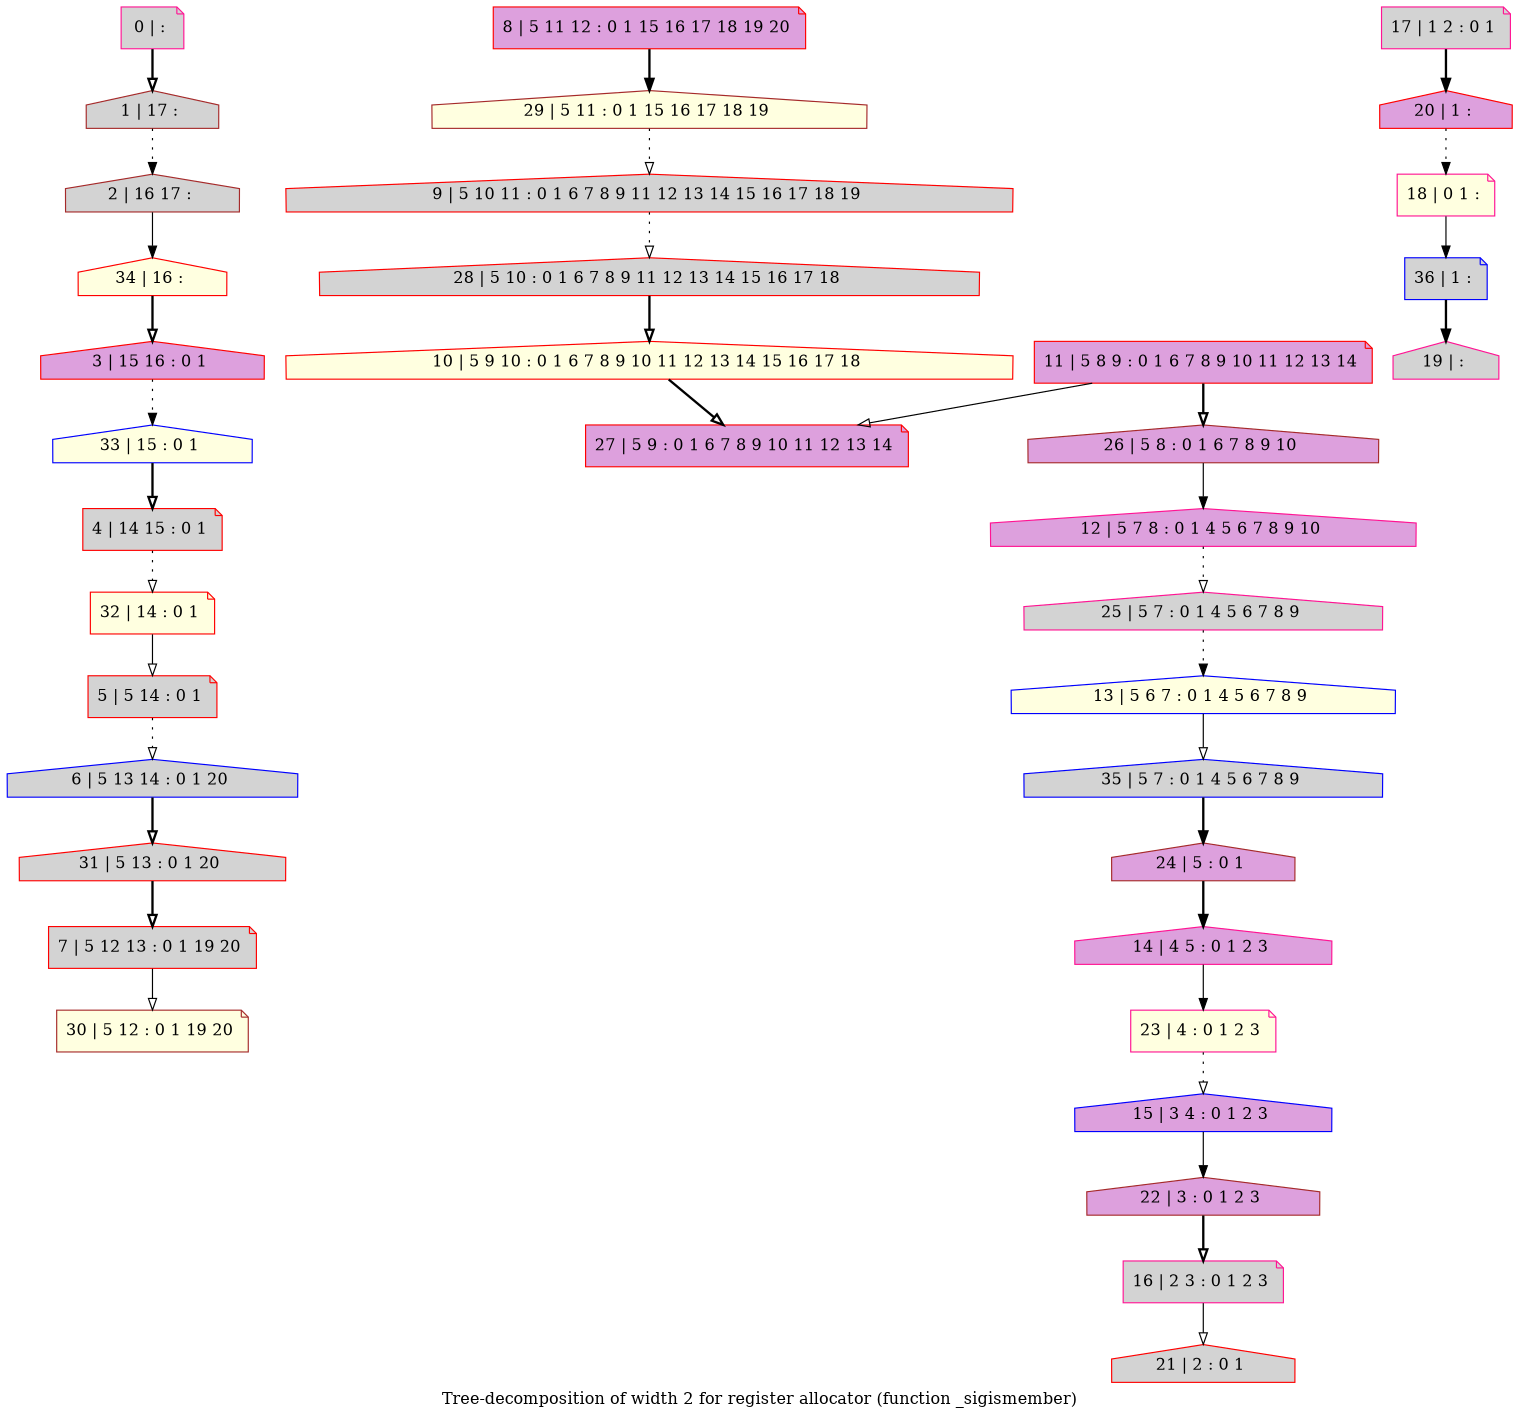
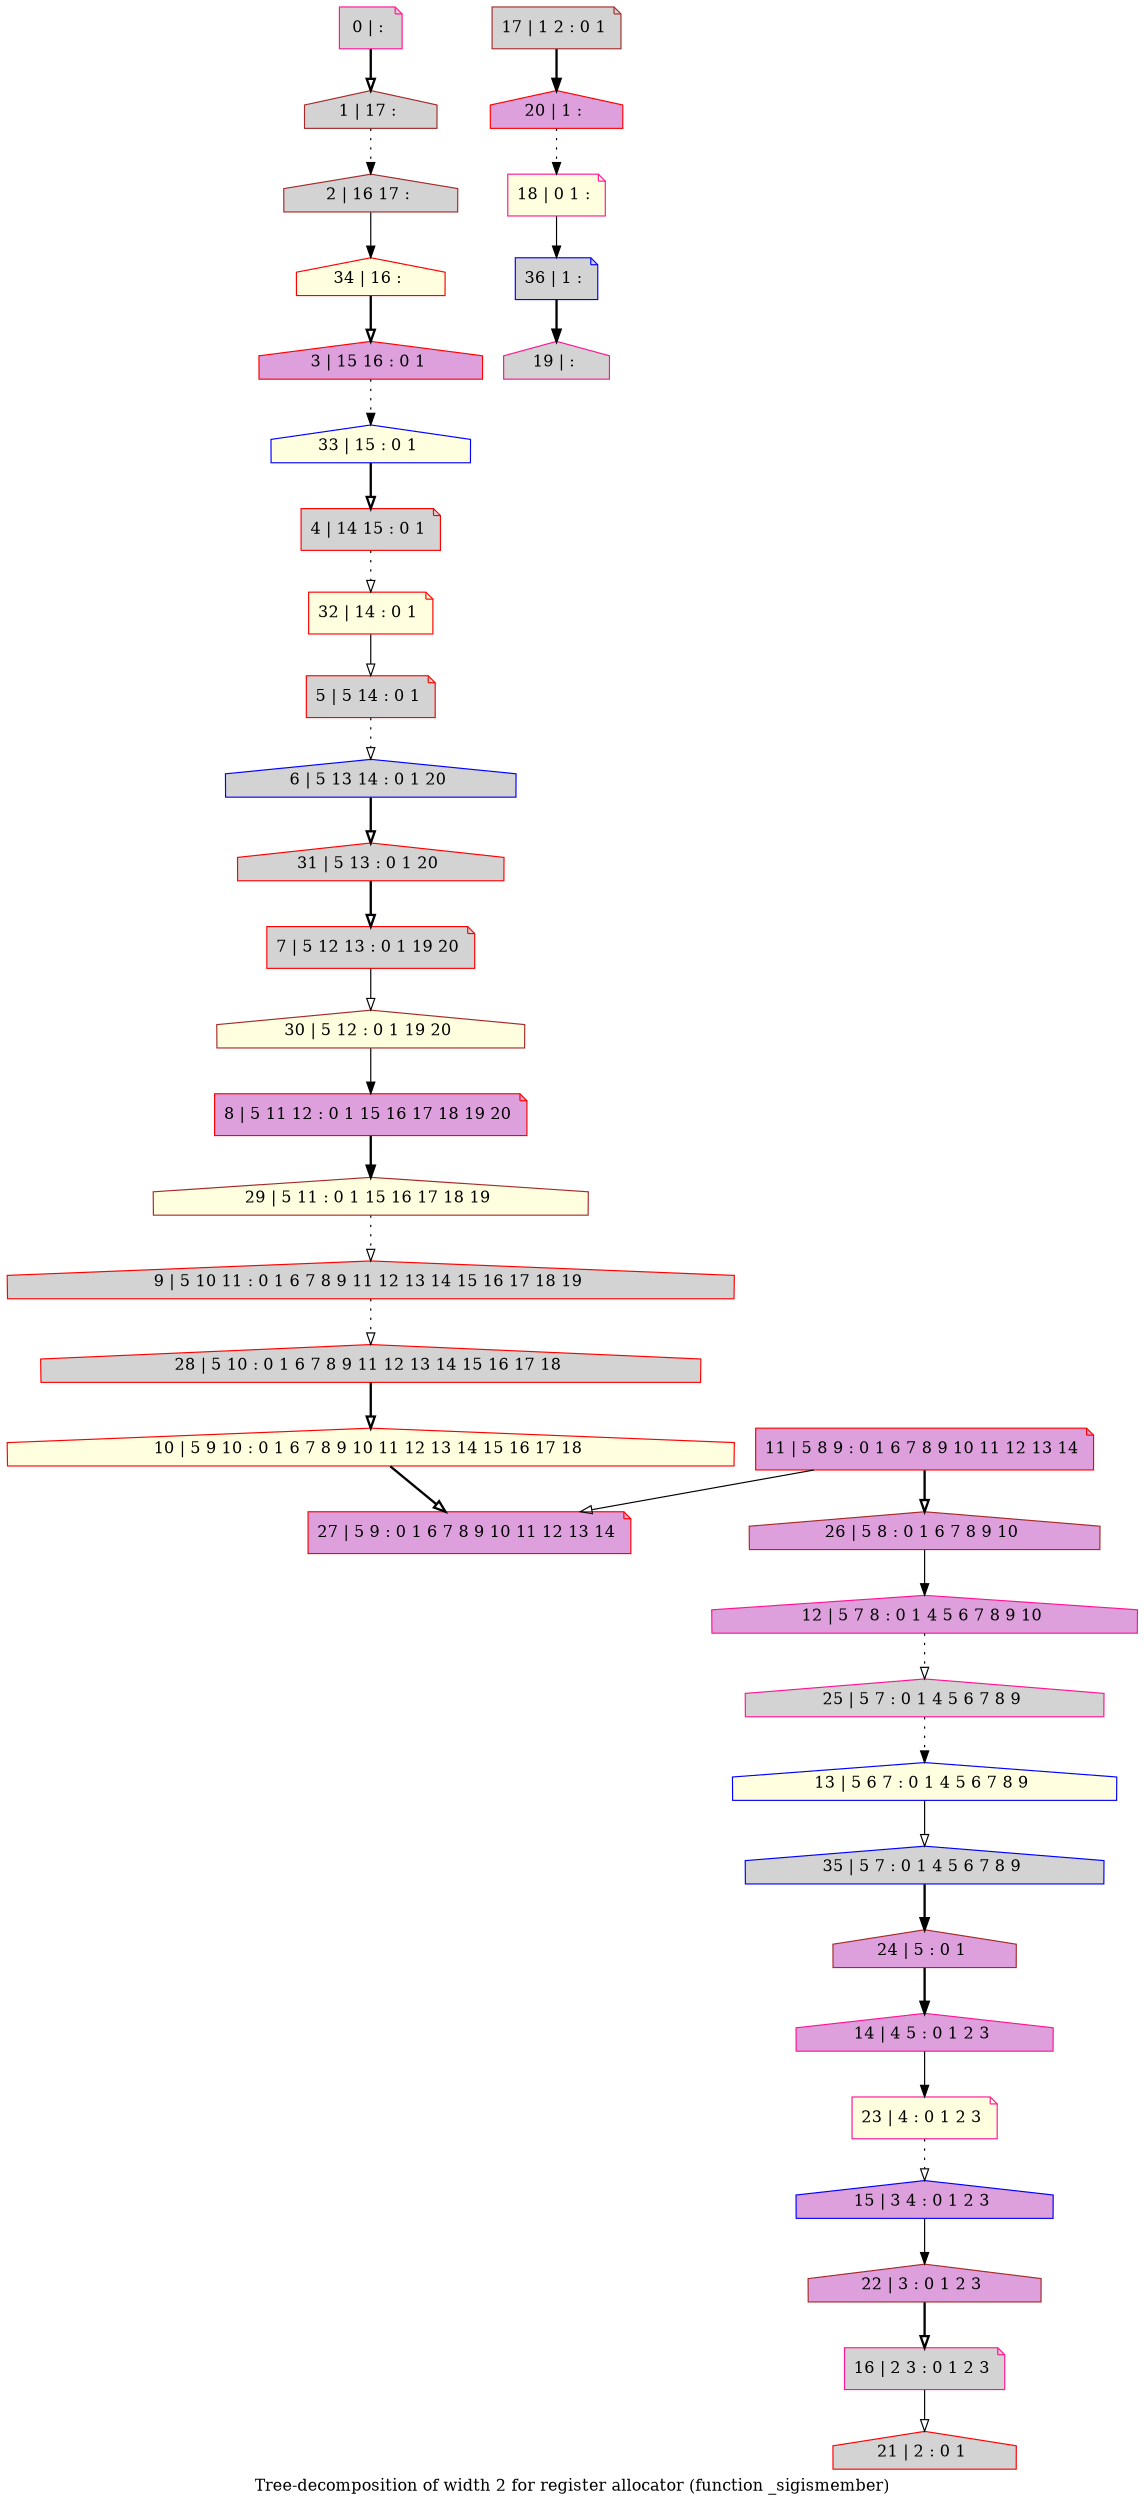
  digraph {
    label="Tree-decomposition of width 2 for register allocator (function _sigismember)"
    node [color=red fillcolor=lightgrey shape=house style=filled]
    edge [arrowhead=onormal style=bold]
    n1 [color=deeppink label="0 | : " shape=note]
    n2 [color=brown label="1 | 17 : "]
    n3 [color=brown label="2 | 16 17 : "]
    n4 [fillcolor=lightyellow label="34 | 16 : "]
    n5 [fillcolor=plum label="3 | 15 16 : 0 1 "]
    n6 [color=blue fillcolor=lightyellow label="33 | 15 : 0 1 "]
    n7 [label="4 | 14 15 : 0 1 " shape=note]
    n8 [fillcolor=lightyellow label="32 | 14 : 0 1 " shape=note]
    n9 [label="5 | 5 14 : 0 1 " shape=note]
    n10 [color=blue label="6 | 5 13 14 : 0 1 20 "]
    n11 [label="31 | 5 13 : 0 1 20 "]
    n12 [label="7 | 5 12 13 : 0 1 19 20 " shape=note]
-   n13 [color=brown fillcolor=lightyellow label="30 | 5 12 : 0 1 19 20 " shape=note]
+   n13 [color=brown fillcolor=lightyellow label="30 | 5 12 : 0 1 19 20 "]
    n14 [fillcolor=plum label="8 | 5 11 12 : 0 1 15 16 17 18 19 20 " shape=note]
    n15 [color=brown fillcolor=lightyellow label="29 | 5 11 : 0 1 15 16 17 18 19 "]
    n16 [label="9 | 5 10 11 : 0 1 6 7 8 9 11 12 13 14 15 16 17 18 19 "]
    n17 [label="28 | 5 10 : 0 1 6 7 8 9 11 12 13 14 15 16 17 18 "]
    n18 [fillcolor=lightyellow label="10 | 5 9 10 : 0 1 6 7 8 9 10 11 12 13 14 15 16 17 18 "]
    n19 [fillcolor=plum label="27 | 5 9 : 0 1 6 7 8 9 10 11 12 13 14 " shape=note]
    n20 [fillcolor=plum label="11 | 5 8 9 : 0 1 6 7 8 9 10 11 12 13 14 " shape=note]
    n21 [color=brown fillcolor=plum label="26 | 5 8 : 0 1 6 7 8 9 10 "]
    n22 [color=deeppink fillcolor=plum label="12 | 5 7 8 : 0 1 4 5 6 7 8 9 10 "]
    n23 [color=deeppink label="25 | 5 7 : 0 1 4 5 6 7 8 9 "]
    n24 [color=blue fillcolor=lightyellow label="13 | 5 6 7 : 0 1 4 5 6 7 8 9 "]
    n25 [color=blue label="35 | 5 7 : 0 1 4 5 6 7 8 9 "]
    n26 [color=brown fillcolor=plum label="24 | 5 : 0 1 "]
    n27 [color=deeppink fillcolor=plum label="14 | 4 5 : 0 1 2 3 "]
    n28 [color=deeppink fillcolor=lightyellow label="23 | 4 : 0 1 2 3 " shape=note]
    n29 [color=blue fillcolor=plum label="15 | 3 4 : 0 1 2 3 "]
    n30 [color=brown fillcolor=plum label="22 | 3 : 0 1 2 3 "]
    n31 [color=deeppink label="16 | 2 3 : 0 1 2 3 " shape=note]
    n32 [label="21 | 2 : 0 1 "]
-   n33 [color=deeppink label="17 | 1 2 : 0 1 " shape=note]
+   n33 [color=brown label="17 | 1 2 : 0 1 " shape=note]
    n34 [fillcolor=plum label="20 | 1 : "]
    n35 [color=deeppink fillcolor=lightyellow label="18 | 0 1 : " shape=note]
    n36 [color=blue label="36 | 1 : " shape=note]
    n37 [color=deeppink label="19 | : "]
    n1 -> n2
    n2 -> n3 [arrowhead=normal style=dotted]
    n3 -> n4 [arrowhead=normal style=solid]
    n4 -> n5
    n5 -> n6 [arrowhead=normal style=dotted]
    n6 -> n7
    n7 -> n8 [style=dotted]
    n8 -> n9 [style=solid]
    n9 -> n10 [style=dotted]
    n10 -> n11
    n11 -> n12
    n12 -> n13 [style=solid]
+   n13 -> n14 [arrowhead=normal style=solid]
    n14 -> n15 [arrowhead=normal]
    n15 -> n16 [style=dotted]
    n16 -> n17 [style=dotted]
    n17 -> n18
    n18 -> n19
    n20 -> n19 [style=solid]
    n20 -> n21
    n21 -> n22 [arrowhead=normal style=solid]
    n22 -> n23 [style=dotted]
    n23 -> n24 [arrowhead=normal style=dotted]
    n24 -> n25 [style=solid]
    n25 -> n26 [arrowhead=normal]
    n26 -> n27 [arrowhead=normal]
    n27 -> n28 [arrowhead=normal style=solid]
    n28 -> n29 [style=dotted]
    n29 -> n30 [arrowhead=normal style=solid]
    n30 -> n31
    n31 -> n32 [style=solid]
    n33 -> n34 [arrowhead=normal]
    n34 -> n35 [arrowhead=normal style=dotted]
    n35 -> n36 [arrowhead=normal style=solid]
    n36 -> n37 [arrowhead=normal]
  }
